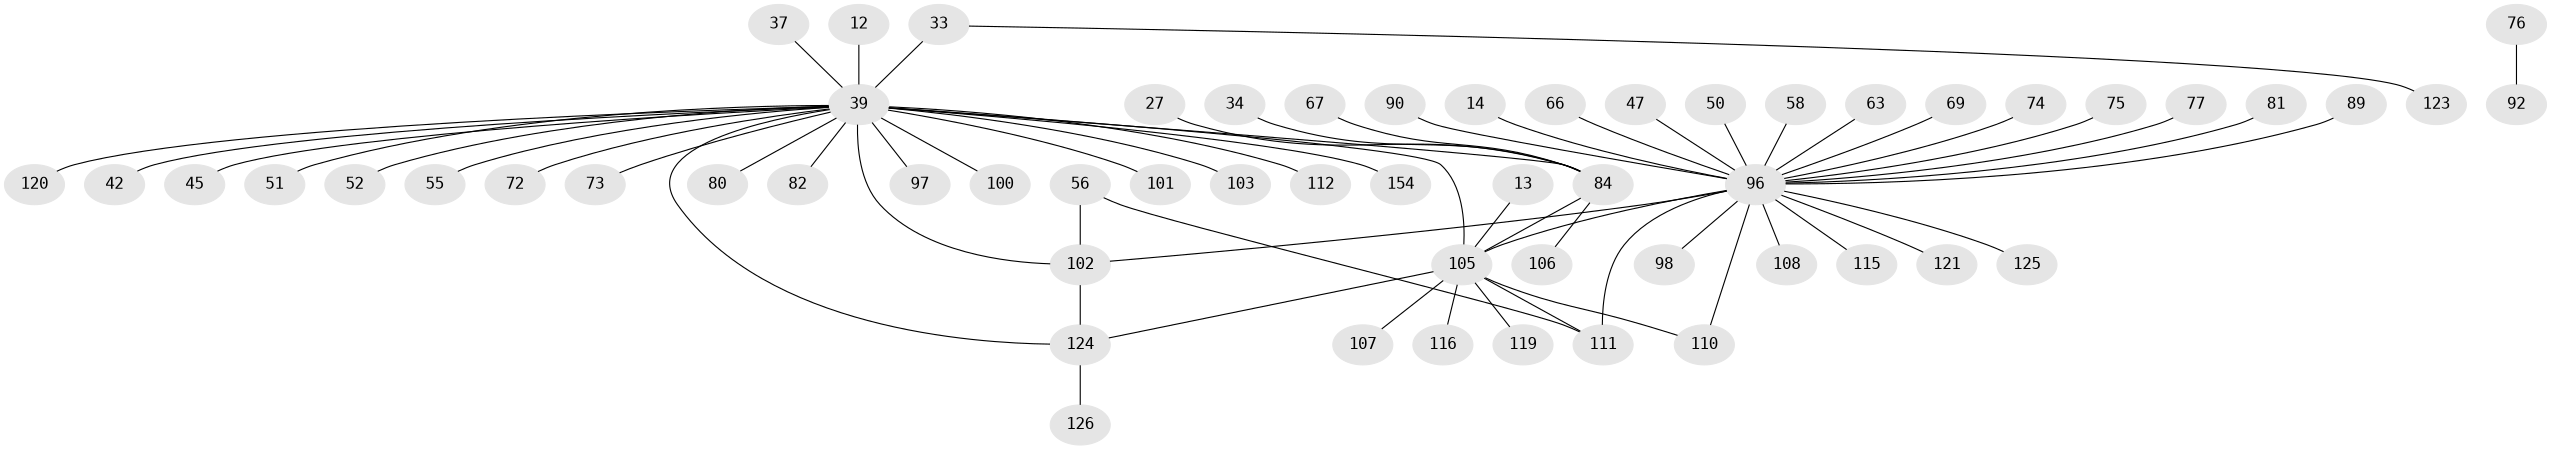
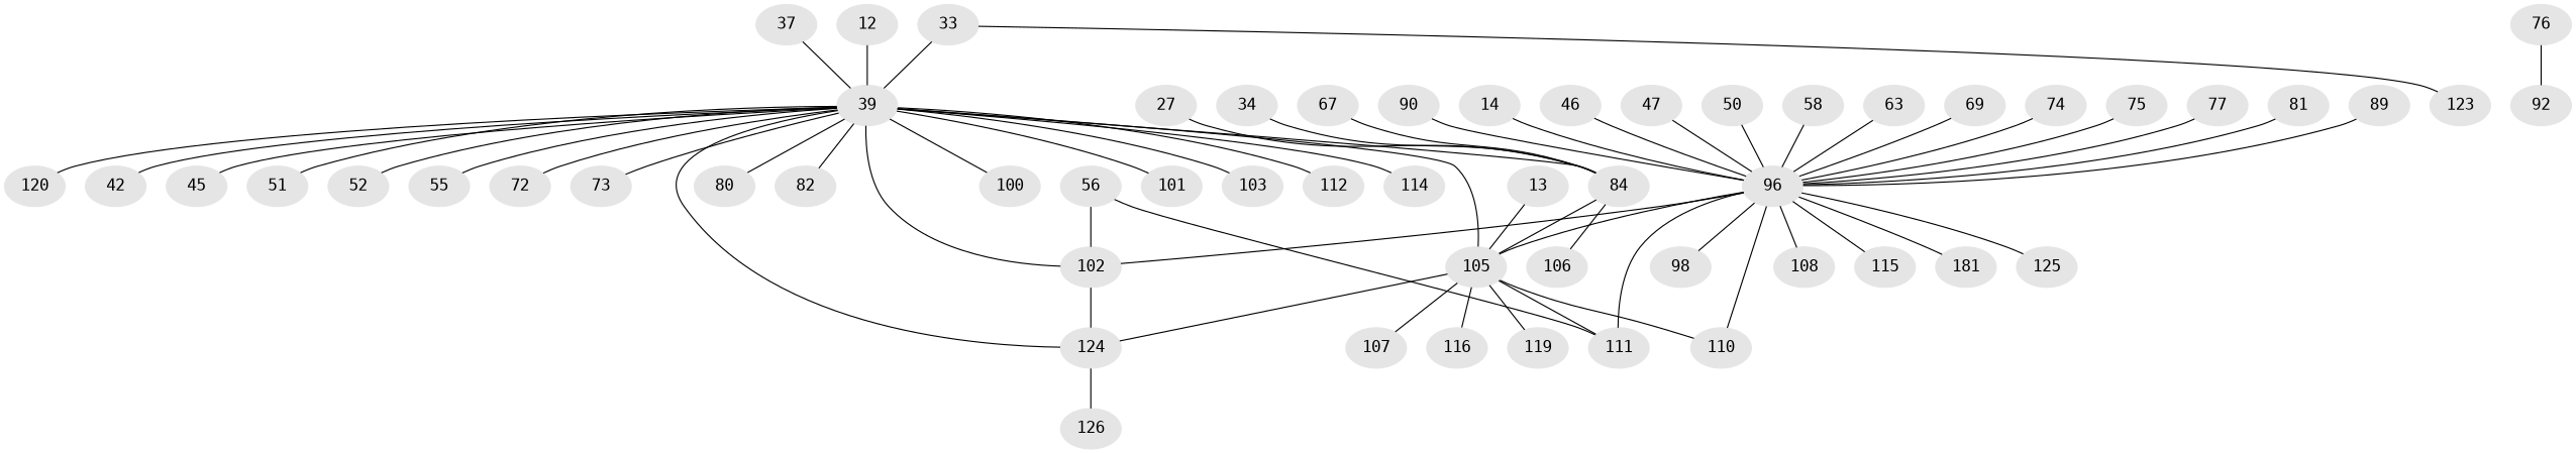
  graph {
    fontname="DejaVu Sans Mono"
    node [color=gray90 fontname="DejaVu Sans Mono" style=filled]
    edge [fontname="DejaVu Sans Mono"]
    39 [super="+2+3"]
    105 [super="+8"]
    84 [super="+19+22"]
    42
    45
    51
    52
    55
    72
    73
    80
    82
-   97
    100 [super="+1+54+85"]
    101
    102 [super="+17+5+53+88"]
    103
    112 [super="+25"]
-   114 [super="+95" label=154]
+   114 [super="+95"]
    120 [super="+26+29+113"]
    124 [super="+122+93"]
    12
    111
    110 [super="+68"]
    107
    116
    119 [super="+117"]
    13
    96 [super="+38+83+62+94"]
    98 [super="+32"]
    108 [super="+71+78"]
    115
-   121
+   121 [label=181]
    125 [super="+99"]
    14
    n36 [label=106]
    27
    33 [super="+6"]
    123
    34
    37
    76 [super="+57"]
    92
    126 [super="+79"]
-   46 [label=66]
+   46
    47
    50 [super="+49"]
    56
    58
    63
    67
    69
    74
    75
    77
    81
    89
    90
    39 -- 105 [weight=2]
    39 -- 84 [weight=3]
    39 -- 42
    39 -- 45
    39 -- 51
    39 -- 52
    39 -- 55
    39 -- 72
    39 -- 73
    39 -- 80
    39 -- 82
-   39 -- 97
    39 -- 100
    39 -- 101
    39 -- 102 [weight=2]
    39 -- 103
    39 -- 112
    39 -- 114
    39 -- 120
    39 -- 124 [weight=2]
    105 -- 124 [weight=2]
    105 -- 111
    105 -- 110
    105 -- 107
    105 -- 116
    105 -- 119
    84 -- 105 [weight=2]
    84 -- n36
    102 -- 124 [weight=2]
    124 -- 126
    12 -- 39
    13 -- 105
    96 -- 105
    96 -- 102 [weight=2]
    96 -- 111 [weight=2]
    96 -- 110
    96 -- 98
    96 -- 108
    96 -- 115
    96 -- 121
    96 -- 125 [weight=2]
    14 -- 96 [weight=2]
    27 -- 84
    33 -- 39 [weight=2]
    33 -- 123
    34 -- 84
    37 -- 39
    76 -- 92
    46 -- 96
    47 -- 96
    50 -- 96
    56 -- 102
    56 -- 111
    58 -- 96
    63 -- 96
    67 -- 84
    69 -- 96
    74 -- 96
    75 -- 96
    77 -- 96
    81 -- 96
    89 -- 96
    90 -- 96
  }
